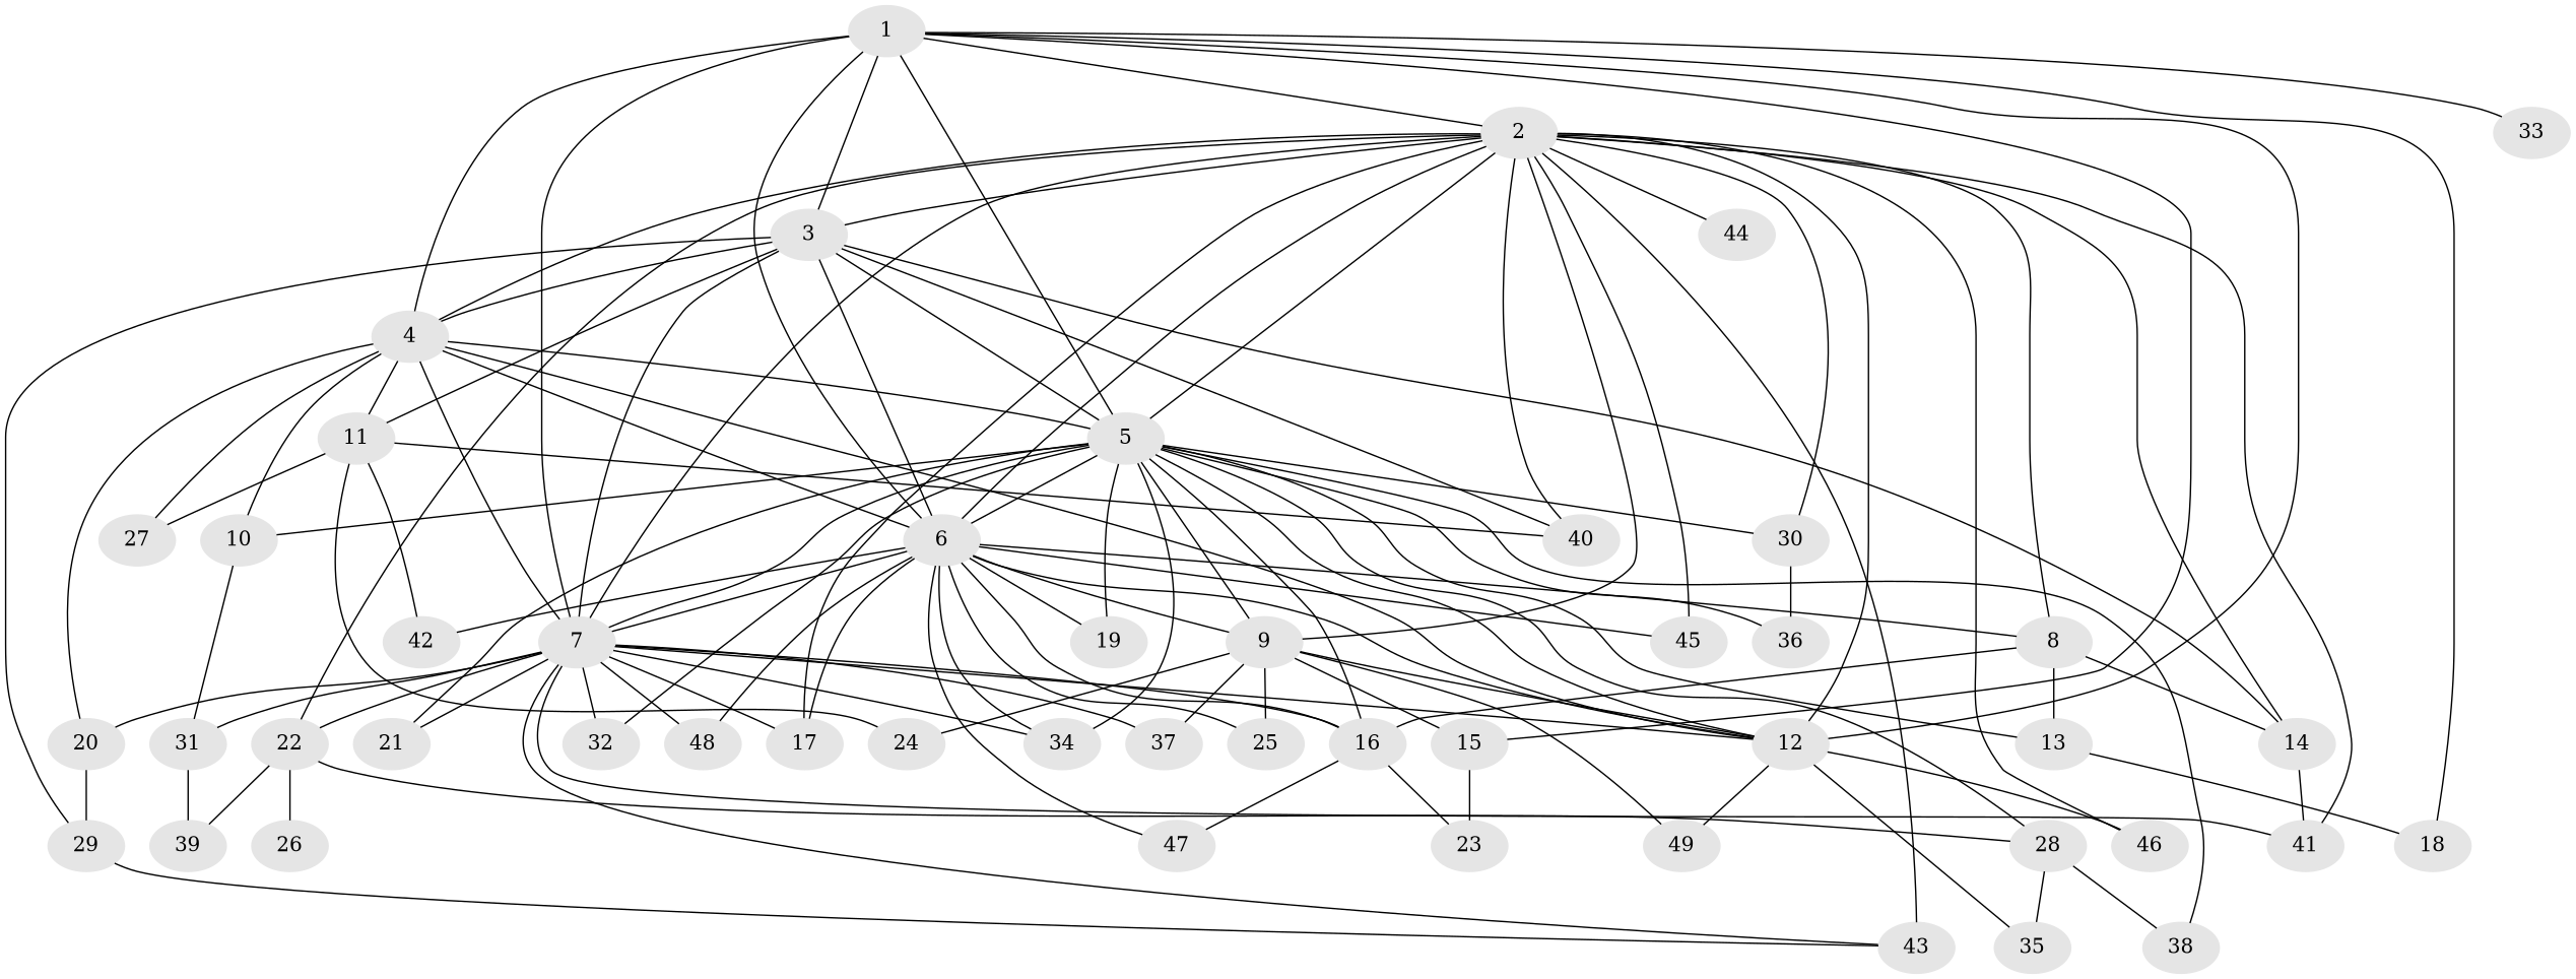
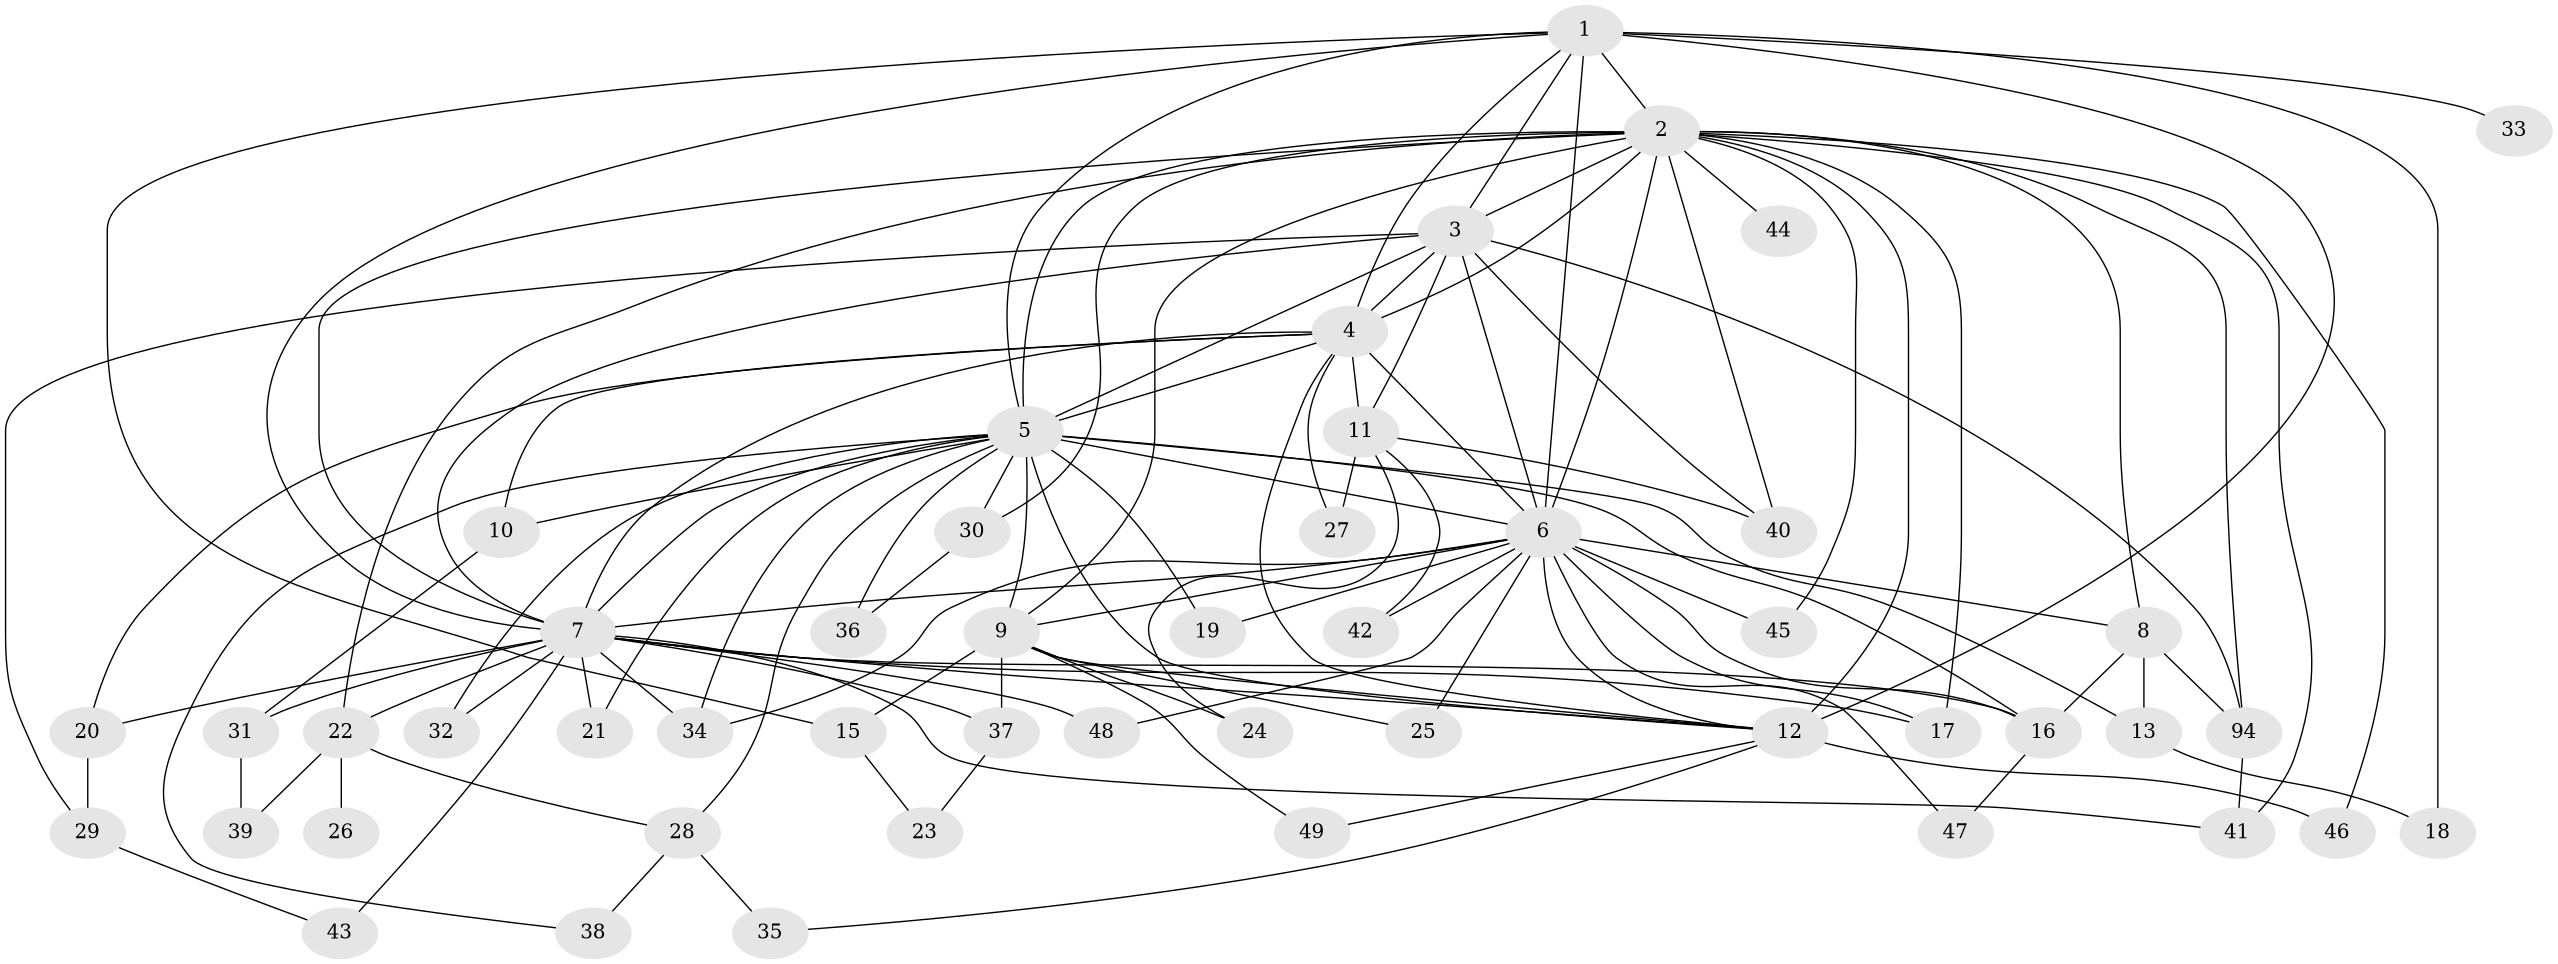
  graph {
    node [color=gray90 style=filled]
    edge [weight=1.0]
    1
    2
    3
    4
    5
    6
    7
    12
    15
    18
    33
    8
    9
-   14
+   14 [label=94]
    17
    22
    30
    40
    41
    43
    44
    45
    46
    11
    29
    10
    20
    27
    13
    16
    19
    21
    28
    32
    34
    36
    38
    25
    42
    47
    48
    31
    37
    49
    35
    23
    24
    26
    39
    1 -- 2 [weight=3.0]
    1 -- 3
    1 -- 4
    1 -- 5
    1 -- 6 [weight=3.0]
    1 -- 7 [weight=2.0]
    1 -- 12
    1 -- 15
    1 -- 18
    1 -- 33
    2 -- 3 [weight=5.0]
    2 -- 4 [weight=4.0]
    2 -- 5 [weight=2.0]
    2 -- 6 [weight=4.0]
    2 -- 7 [weight=4.0]
    2 -- 12 [weight=14.0]
    2 -- 8
    2 -- 9 [weight=2.0]
    2 -- 14
    2 -- 17
    2 -- 22 [weight=3.0]
    2 -- 30
    2 -- 40
    2 -- 41
-   2 -- 43 [weight=3.0]
    2 -- 44 [weight=2.0]
    2 -- 45
    2 -- 46
    3 -- 4
    3 -- 5
    3 -- 6 [weight=3.0]
    3 -- 7 [weight=3.0]
    3 -- 14
    3 -- 40
    3 -- 11
    3 -- 29
    4 -- 5
    4 -- 6 [weight=2.0]
    4 -- 7 [weight=3.0]
    4 -- 12
    4 -- 11
    4 -- 10
    4 -- 20
    4 -- 27
    5 -- 6 [weight=3.0]
    5 -- 7 [weight=2.0]
    5 -- 12
    5 -- 9
    5 -- 30
    5 -- 10
    5 -- 13
    5 -- 16
    5 -- 19
    5 -- 21
    5 -- 28
    5 -- 32
    5 -- 34
    5 -- 36
    5 -- 38
    6 -- 7 [weight=4.0]
    6 -- 12
    6 -- 8
    6 -- 9
    6 -- 17
    6 -- 45
    6 -- 16
    6 -- 19 [weight=2.0]
    6 -- 34
    6 -- 25
    6 -- 42
    6 -- 47
    6 -- 48
    7 -- 12
    7 -- 17
    7 -- 22 [weight=2.0]
    7 -- 41
    7 -- 43
    7 -- 20 [weight=2.0]
    7 -- 16
    7 -- 21
    7 -- 32
    7 -- 34
    7 -- 48
    7 -- 31
    7 -- 37
    12 -- 46
    12 -- 49
    12 -- 35
    15 -- 23
    8 -- 14
    8 -- 13
    8 -- 16
    9 -- 12
    9 -- 15
    9 -- 25
    9 -- 37
    9 -- 49
    9 -- 24
    14 -- 41
    22 -- 28
    22 -- 26
    22 -- 39
    30 -- 36
    11 -- 40
    11 -- 27
    11 -- 42
    11 -- 24
    29 -- 43
    10 -- 31
    20 -- 29
    13 -- 18
    16 -- 47
-   16 -- 23
+   37 -- 23
    28 -- 38
    28 -- 35
    31 -- 39
  }
